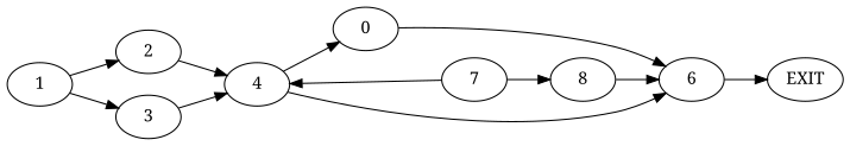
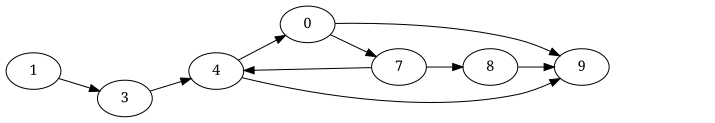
  digraph {
    fontname="Noto Serif"
    rankdir=LR
    node [fontname="Noto Serif"]
    edge [fontname="Noto Serif"]
    1
-   2
    3
-   n4 [label=EXIT]
    4
    n6 [label=0]
-   6
+   6 [label=9]
    7
    8
-   1 -> 2
    1 -> 3
-   2 -> 4
    3 -> 4
    4 -> n6
    4 -> 6
    n6 -> 6
-   6 -> n4
+   n6 -> 7
    7 -> 4
    7 -> 8
    8 -> 6
  }
